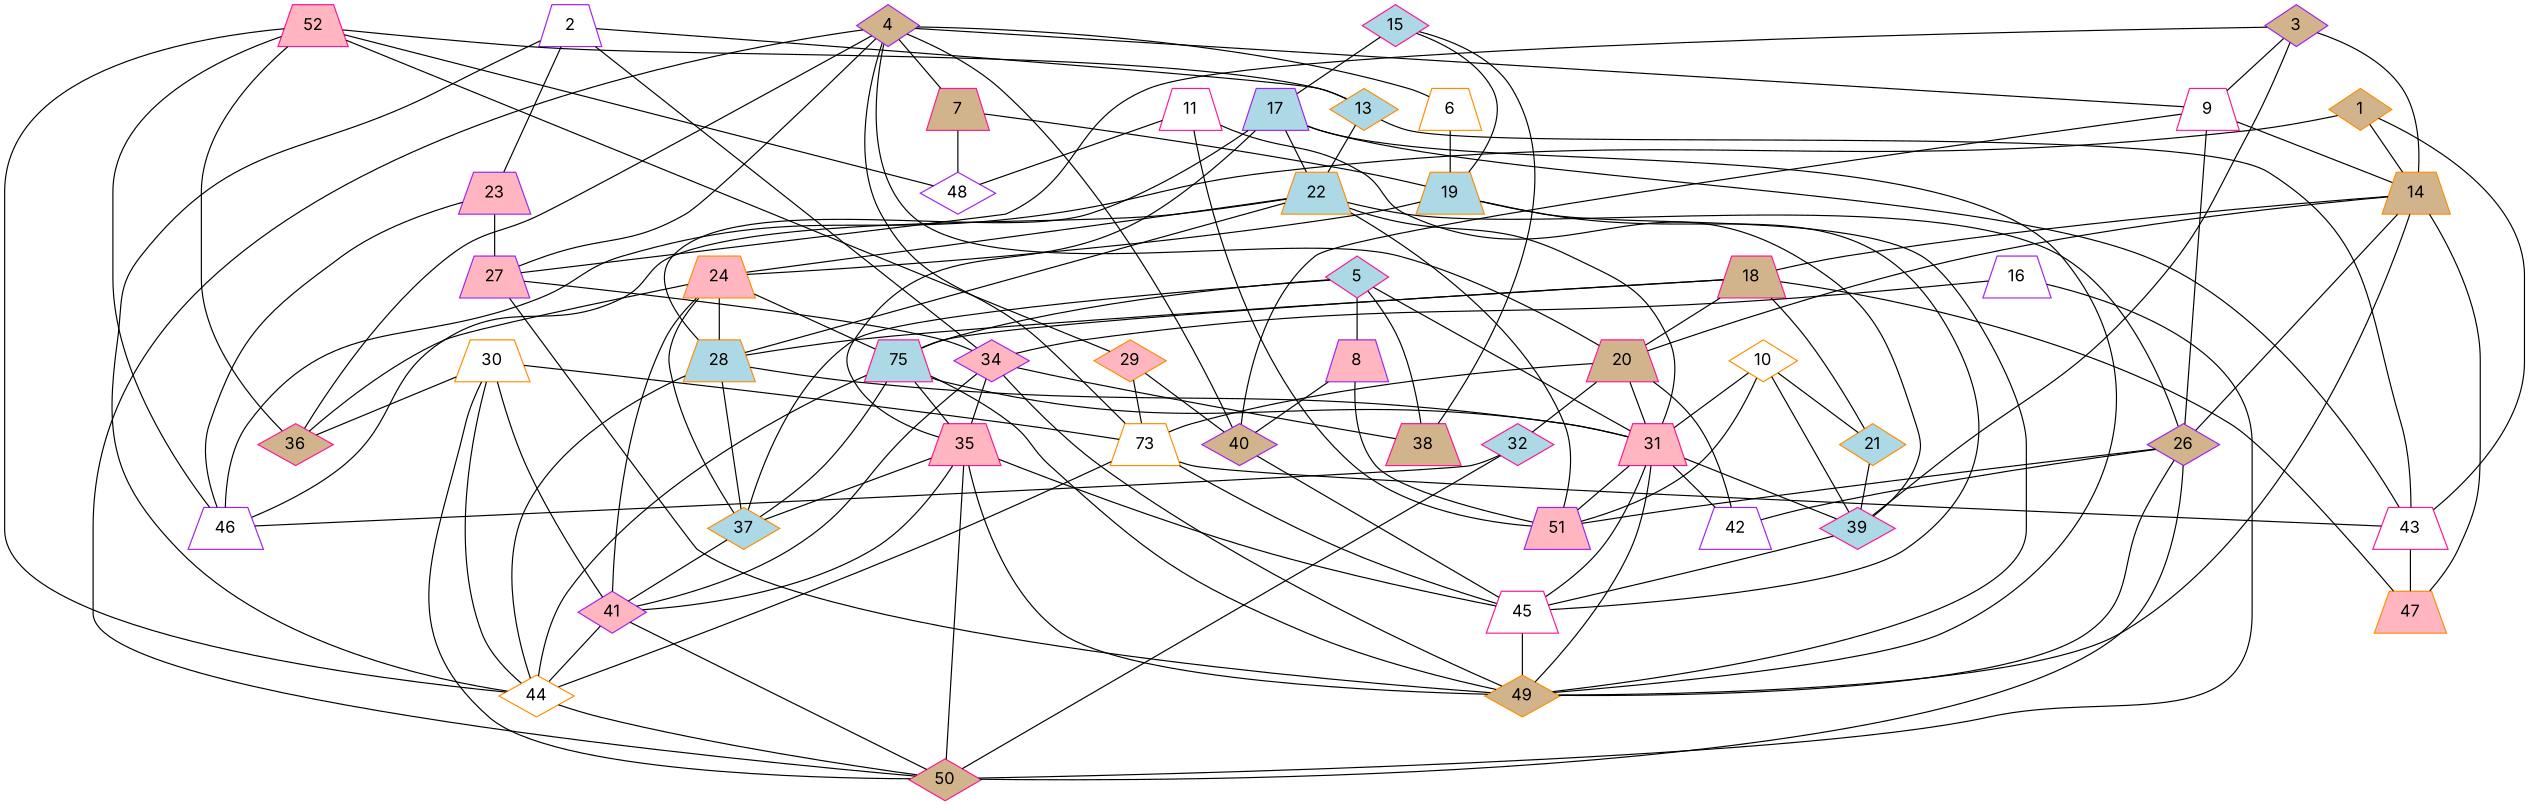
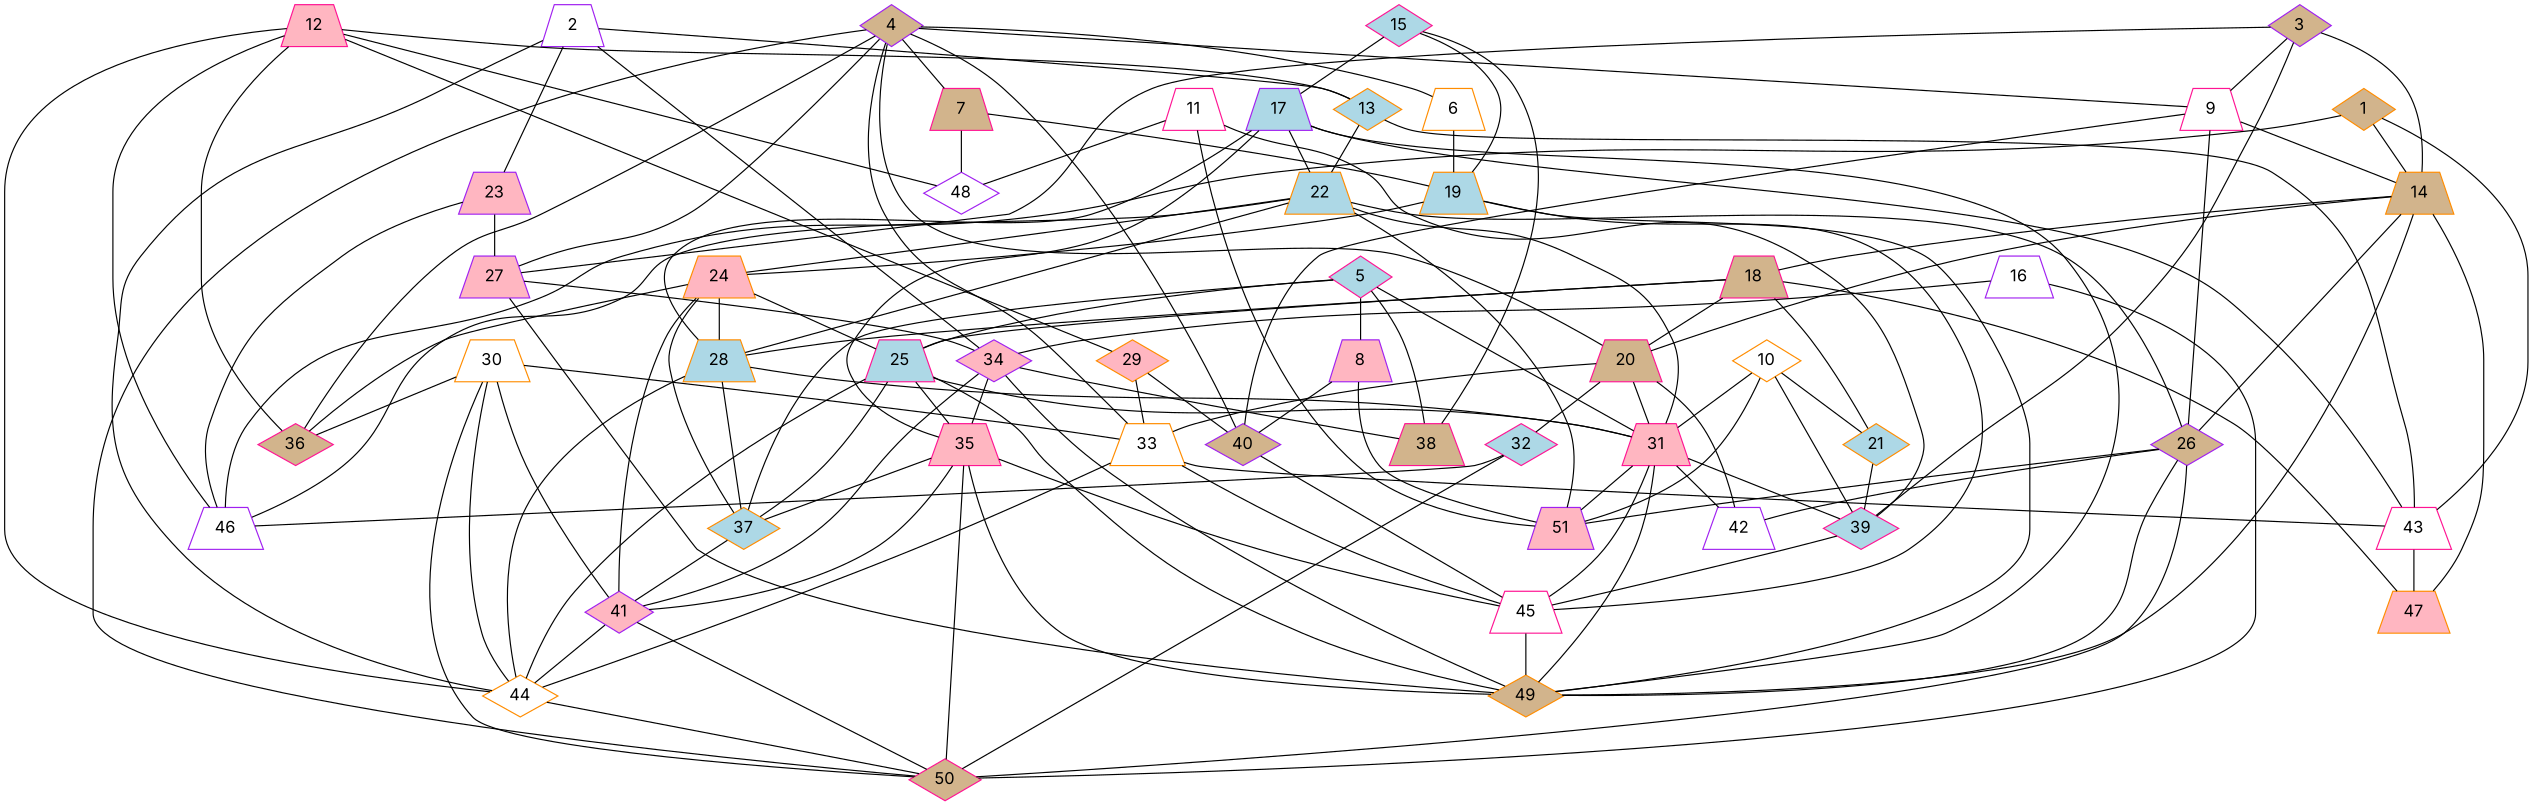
  graph {
    fontname=Inter
    node [color=deeppink fillcolor=white fontname=Inter shape=trapezium style=filled]
    edge [fontname=Inter weight=1.0]
    1 [color=darkorange fillcolor=tan shape=diamond]
    14 [color=darkorange fillcolor=tan]
    43
    46 [color=purple]
    20 [fillcolor=tan]
    26 [color=purple fillcolor=tan shape=diamond]
    18 [fillcolor=tan]
    47 [color=darkorange fillcolor=lightpink]
    49 [color=darkorange fillcolor=tan shape=diamond]
    2 [color=purple]
    13 [color=darkorange fillcolor=lightblue shape=diamond]
    23 [color=purple fillcolor=lightpink]
    34 [color=purple fillcolor=lightpink shape=diamond]
    44 [color=darkorange shape=diamond]
    22 [color=darkorange fillcolor=lightblue]
    27 [color=purple fillcolor=lightpink]
    38 [fillcolor=tan]
    35 [fillcolor=lightpink]
    41 [color=purple fillcolor=lightpink shape=diamond]
    50 [fillcolor=tan shape=diamond]
    3 [color=purple fillcolor=tan shape=diamond]
    9
    39 [fillcolor=lightblue shape=diamond]
    40 [color=purple fillcolor=tan shape=diamond]
    45
    4 [color=purple fillcolor=tan shape=diamond]
    6 [color=darkorange]
    7 [fillcolor=tan]
-   33 [color=darkorange label=73]
+   33 [color=darkorange]
    36 [fillcolor=tan shape=diamond]
    19 [color=darkorange fillcolor=lightblue]
    48 [color=purple shape=diamond]
    31 [fillcolor=lightpink]
    32 [fillcolor=lightblue shape=diamond]
    42 [color=purple]
    5 [fillcolor=lightblue shape=diamond]
    8 [color=purple fillcolor=lightpink]
-   25 [fillcolor=lightblue label=75]
+   25 [fillcolor=lightblue]
    37 [color=darkorange fillcolor=lightblue shape=diamond]
    51 [color=purple fillcolor=lightpink]
    24 [color=darkorange fillcolor=lightpink]
    10 [color=darkorange shape=diamond]
    21 [color=darkorange fillcolor=lightblue shape=diamond]
    11
-   12 [fillcolor=lightpink label=52]
+   12 [fillcolor=lightpink]
    29 [color=darkorange fillcolor=lightpink shape=diamond]
    28 [color=darkorange fillcolor=lightblue]
    15 [fillcolor=lightblue shape=diamond]
    17 [color=purple fillcolor=lightblue]
    16 [color=purple]
    30 [color=darkorange]
    1 -- 14
    1 -- 43
    1 -- 46
    14 -- 20
    14 -- 26
    14 -- 18
    14 -- 47
    14 -- 49
    43 -- 47
    20 -- 33
    20 -- 31
    20 -- 32 [weight=2.0]
    20 -- 42
    26 -- 49
    26 -- 50
    26 -- 42
    26 -- 51
    18 -- 20
    18 -- 47
    18 -- 25
    18 -- 21
    18 -- 28
    2 -- 13
    2 -- 23
    2 -- 34
    2 -- 44
    13 -- 43
    13 -- 22
    23 -- 46
    23 -- 27
    34 -- 49
    34 -- 38
    34 -- 35
    34 -- 41
    44 -- 50
    22 -- 46
    22 -- 26
    22 -- 31 [weight=2.0]
    22 -- 51
    22 -- 24
    22 -- 28
    27 -- 49
    27 -- 34
    35 -- 49
    35 -- 41
    35 -- 50
    35 -- 45 [weight=2.0]
    35 -- 37
    41 -- 44
    41 -- 50
    3 -- 14 [weight=2.0]
    3 -- 27
    3 -- 9
    3 -- 39
    9 -- 14
    9 -- 26
    9 -- 40
    39 -- 45
    40 -- 45
    45 -- 49 [weight=2.0]
    4 -- 20
    4 -- 27
    4 -- 50
    4 -- 9
    4 -- 40
    4 -- 6
    4 -- 7
    4 -- 33
    4 -- 36
    6 -- 19
    7 -- 19 [weight=2.0]
    7 -- 48 [weight=2.0]
    33 -- 43
    33 -- 44
    33 -- 45
    19 -- 49
    19 -- 45
    19 -- 24
    31 -- 49
    31 -- 39
    31 -- 45
    31 -- 42
    31 -- 51
    32 -- 46
    32 -- 50
    5 -- 38
    5 -- 31
    5 -- 8
    5 -- 25
    5 -- 37
    8 -- 40
    8 -- 51
    25 -- 49
    25 -- 44
    25 -- 35
    25 -- 31
    25 -- 37
    37 -- 41
    24 -- 41
    24 -- 36
    24 -- 25
    24 -- 37
    24 -- 28
    10 -- 39
    10 -- 31
    10 -- 51 [weight=2.0]
    10 -- 21
    21 -- 39
    11 -- 39
    11 -- 48
    11 -- 51
    12 -- 46
    12 -- 13
    12 -- 44
    12 -- 36
    12 -- 48
    12 -- 29
    29 -- 40
    29 -- 33
    28 -- 44
    28 -- 31
    28 -- 37 [weight=2.0]
    15 -- 38
    15 -- 19
    15 -- 17 [weight=2.0]
    17 -- 43 [weight=2.0]
    17 -- 49
    17 -- 22
    17 -- 35
    17 -- 28
    16 -- 34
    16 -- 50 [weight=2.0]
    30 -- 44
    30 -- 41
    30 -- 50
    30 -- 33
    30 -- 36
  }
